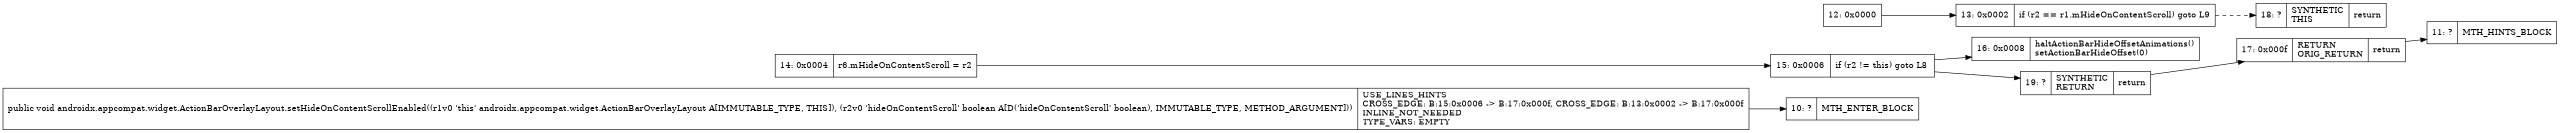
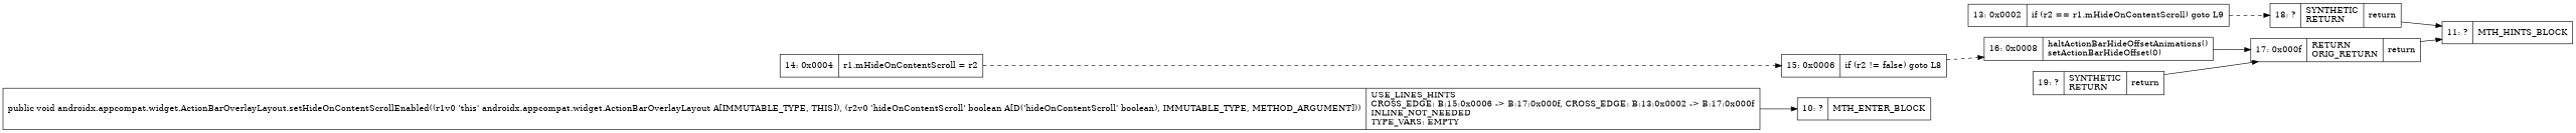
  digraph {
    rankdir=LR
    node [shape=record]
    n1 [label="{10\:\ ?|MTH_ENTER_BLOCK\l}"]
-   n2 [label="{12\:\ 0x0000}"]
    n3 [label="{13\:\ 0x0002|if (r2 == r1.mHideOnContentScroll) goto L9\l}"]
-   n4 [label="{18\:\ ?|SYNTHETIC\lTHIS\l|return\l}"]
-   n5 [label="{14\:\ 0x0004|r6.mHideOnContentScroll = r2\l}"]
-   n6 [label="{15\:\ 0x0006|if (r2 != this) goto L8\l}"]
+   n4 [label="{18\:\ ?|SYNTHETIC\lRETURN\l|return\l}"]
+   n5 [label="{14\:\ 0x0004|r1.mHideOnContentScroll = r2\l}"]
+   n6 [label="{15\:\ 0x0006|if (r2 != false) goto L8\l}"]
    n7 [label="{11\:\ ?|MTH_HINTS_BLOCK\l}"]
    n8 [label="{16\:\ 0x0008|haltActionBarHideOffsetAnimations()\lsetActionBarHideOffset(0)\l}"]
    n9 [label="{19\:\ ?|SYNTHETIC\lRETURN\l|return\l}"]
    n10 [label="{17\:\ 0x000f|RETURN\lORIG_RETURN\l|return\l}"]
    n11 [label="{public void androidx.appcompat.widget.ActionBarOverlayLayout.setHideOnContentScrollEnabled((r1v0 'this' androidx.appcompat.widget.ActionBarOverlayLayout A[IMMUTABLE_TYPE, THIS]), (r2v0 'hideOnContentScroll' boolean A[D('hideOnContentScroll' boolean), IMMUTABLE_TYPE, METHOD_ARGUMENT]))  | USE_LINES_HINTS\lCROSS_EDGE: B:15:0x0006 \-\> B:17:0x000f, CROSS_EDGE: B:13:0x0002 \-\> B:17:0x000f\lINLINE_NOT_NEEDED\lTYPE_VARS: EMPTY\l}"]
-   n2 -> n3
    n3 -> n4 [style=dashed]
-   n5 -> n6
-   n6 -> n8 [style=solid]
-   n6 -> n9
+   n4 -> n7
+   n5 -> n6 [style=dashed]
+   n6 -> n8 [style=dashed]
+   n8 -> n10
    n9 -> n10
    n10 -> n7
    n11 -> n1
  }
